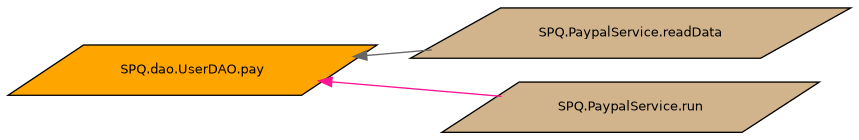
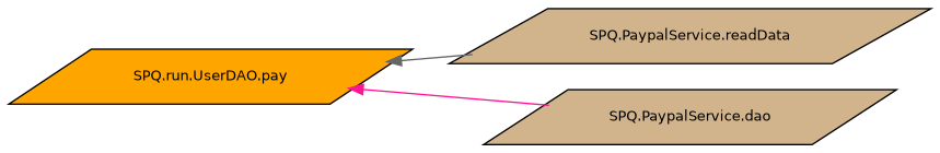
  digraph {
    rankdir=LR
    node [color=black fillcolor=tan fontname=Helvetica fontsize=10 shape=parallelogram style=filled]
    edge [dir=back fontname=Helvetica fontsize=10 labelfontname=Helvetica labelfontsize=10 style=solid]
-   n1 [fillcolor=orange fontcolor=black height=0.2 label="SPQ.dao.UserDAO.pay" width=0.4]
+   n1 [fillcolor=orange fontcolor=black height=0.2 label="SPQ.run.UserDAO.pay" width=0.4]
    n2 [height=0.2 label="SPQ.PaypalService.readData" width=0.4]
-   n3 [height=0.2 label="SPQ.PaypalService.run" width=0.4]
+   n3 [height=0.2 label="SPQ.PaypalService.dao" width=0.4]
    n1 -> n2 [color=gray40]
    n1 -> n3 [color=deeppink]
  }
